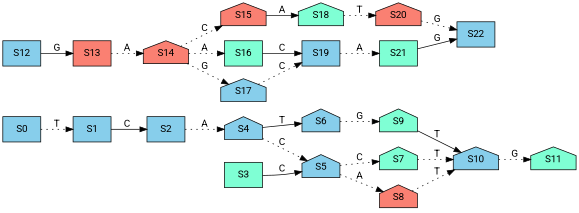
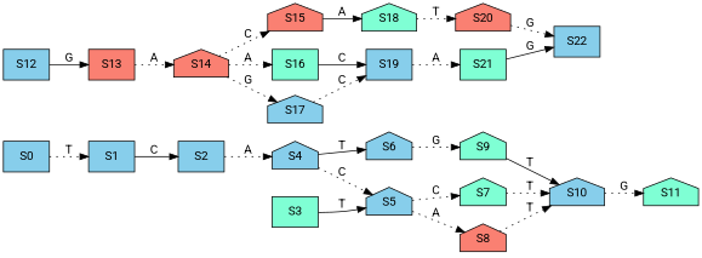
  strict digraph {
    fontname=Roboto
    rankdir=LR
    node [fillcolor=skyblue fontname=Roboto shape=house style=filled]
    edge [fontname=Roboto style=dotted]
    S0 [shape=box]
    S1 [shape=box]
    S2 [shape=box]
    S4
    S3 [fillcolor=aquamarine shape=box]
    S5
    S6
    S7 [fillcolor=aquamarine]
    S8 [fillcolor=salmon]
    S9 [fillcolor=aquamarine]
    S10
    S11 [fillcolor=aquamarine]
    S12 [shape=box]
    S13 [fillcolor=salmon shape=box]
    S14 [fillcolor=salmon]
    S15 [fillcolor=salmon]
    S16 [fillcolor=aquamarine shape=box]
    S17
    S18 [fillcolor=aquamarine]
    S19 [shape=box]
    S20 [fillcolor=salmon]
    S21 [fillcolor=aquamarine shape=box]
    S22 [shape=box]
    S0 -> S1 [label=T]
    S1 -> S2 [label=C style=solid]
    S2 -> S4 [label=A]
    S4 -> S5 [label=C]
    S4 -> S6 [label=T style=solid]
-   S3 -> S5 [label=C style=solid]
+   S3 -> S5 [label=T style=solid]
    S5 -> S7 [label=C]
    S5 -> S8 [label=A]
    S6 -> S9 [label=G]
    S7 -> S10 [label=T]
    S8 -> S10 [label=T]
    S9 -> S10 [label=T style=solid]
    S10 -> S11 [label=G]
    S12 -> S13 [label=G style=solid]
    S13 -> S14 [label=A]
    S14 -> S15 [label=C]
    S14 -> S16 [label=A]
    S14 -> S17 [label=G]
    S15 -> S18 [label=A style=solid]
    S16 -> S19 [label=C style=solid]
    S17 -> S19 [label=C]
    S18 -> S20 [label=T]
    S19 -> S21 [label=A]
    S20 -> S22 [label=G]
    S21 -> S22 [label=G style=solid]
  }
